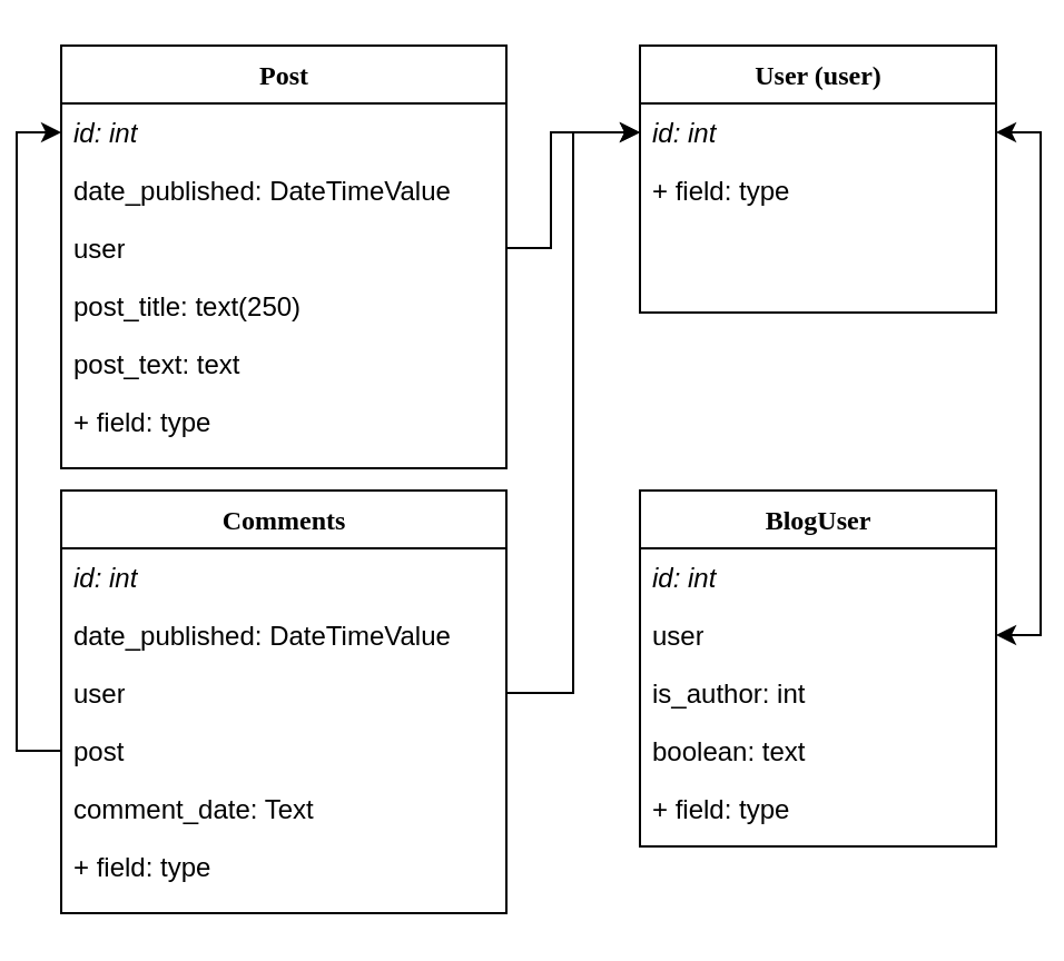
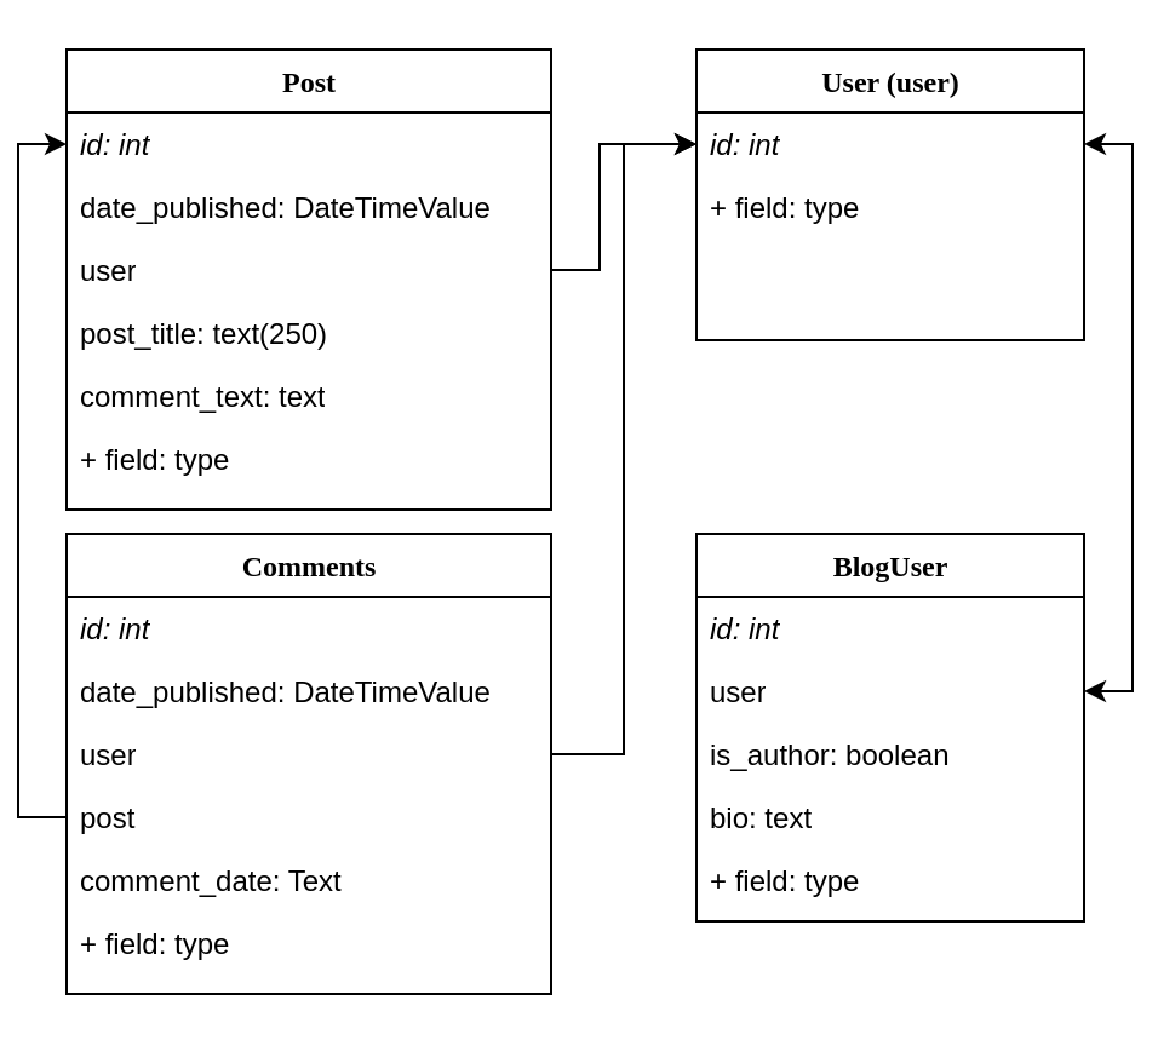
  <mxCell id="0" />
  <mxCell id="1" parent="0" />
  <mxCell id="2" value="Post" style="swimlane;html=1;fontStyle=1;align=center;verticalAlign=top;childLayout=stackLayout;horizontal=1;startSize=26;horizontalStack=0;resizeParent=1;resizeLast=0;collapsible=1;marginBottom=0;swimlaneFillColor=#ffffff;rounded=0;shadow=0;comic=0;labelBackgroundColor=none;strokeWidth=1;fillColor=none;fontFamily=Verdana;fontSize=12" parent="1" vertex="1"><mxGeometry x="20" y="20" width="200" height="190" as="geometry" /></mxCell>
  <mxCell id="3" value="&lt;i&gt;id: int&lt;/i&gt;" style="text;html=1;strokeColor=none;fillColor=none;align=left;verticalAlign=top;spacingLeft=4;spacingRight=4;whiteSpace=wrap;overflow=hidden;rotatable=0;points=[[0,0.5],[1,0.5]];portConstraint=eastwest;" parent="2" vertex="1"><mxGeometry y="26" width="200" height="26" as="geometry" /></mxCell>
  <mxCell id="4" value="date_published: DateTimeValue" style="text;html=1;strokeColor=none;fillColor=none;align=left;verticalAlign=top;spacingLeft=4;spacingRight=4;whiteSpace=wrap;overflow=hidden;rotatable=0;points=[[0,0.5],[1,0.5]];portConstraint=eastwest;" parent="2" vertex="1"><mxGeometry y="52" width="200" height="26" as="geometry" /></mxCell>
  <mxCell id="5" value="user" style="text;html=1;strokeColor=none;fillColor=none;align=left;verticalAlign=top;spacingLeft=4;spacingRight=4;whiteSpace=wrap;overflow=hidden;rotatable=0;points=[[0,0.5],[1,0.5]];portConstraint=eastwest;" parent="2" vertex="1"><mxGeometry y="78" width="200" height="26" as="geometry" /></mxCell>
  <mxCell id="6" value="post_title: text(250)" style="text;html=1;strokeColor=none;fillColor=none;align=left;verticalAlign=top;spacingLeft=4;spacingRight=4;whiteSpace=wrap;overflow=hidden;rotatable=0;points=[[0,0.5],[1,0.5]];portConstraint=eastwest;" parent="2" vertex="1"><mxGeometry y="104" width="200" height="26" as="geometry" /></mxCell>
- <mxCell id="7" value="post_text: text" style="text;html=1;strokeColor=none;fillColor=none;align=left;verticalAlign=top;spacingLeft=4;spacingRight=4;whiteSpace=wrap;overflow=hidden;rotatable=0;points=[[0,0.5],[1,0.5]];portConstraint=eastwest;" parent="2" vertex="1"><mxGeometry y="130" width="200" height="26" as="geometry" /></mxCell>
+ <mxCell id="7" value="comment_text: text" style="text;html=1;strokeColor=none;fillColor=none;align=left;verticalAlign=top;spacingLeft=4;spacingRight=4;whiteSpace=wrap;overflow=hidden;rotatable=0;points=[[0,0.5],[1,0.5]];portConstraint=eastwest;" parent="2" vertex="1"><mxGeometry y="130" width="200" height="26" as="geometry" /></mxCell>
  <mxCell id="8" value="+ field: type" style="text;html=1;strokeColor=none;fillColor=none;align=left;verticalAlign=top;spacingLeft=4;spacingRight=4;whiteSpace=wrap;overflow=hidden;rotatable=0;points=[[0,0.5],[1,0.5]];portConstraint=eastwest;" parent="2" vertex="1"><mxGeometry y="156" width="200" height="26" as="geometry" /></mxCell>
  <mxCell id="9" value="BlogUser" style="swimlane;html=1;fontStyle=1;align=center;verticalAlign=top;childLayout=stackLayout;horizontal=1;startSize=26;horizontalStack=0;resizeParent=1;resizeLast=0;collapsible=1;marginBottom=0;swimlaneFillColor=#ffffff;rounded=0;shadow=0;comic=0;labelBackgroundColor=none;strokeWidth=1;fillColor=none;fontFamily=Verdana;fontSize=12" parent="1" vertex="1"><mxGeometry x="280" y="220" width="160" height="160" as="geometry"><mxRectangle x="750" y="30" width="70" height="30" as="alternateBounds" /></mxGeometry></mxCell>
  <mxCell id="10" value="&lt;i&gt;id: int&lt;/i&gt;" style="text;html=1;strokeColor=none;fillColor=none;align=left;verticalAlign=top;spacingLeft=4;spacingRight=4;whiteSpace=wrap;overflow=hidden;rotatable=0;points=[[0,0.5],[1,0.5]];portConstraint=eastwest;" parent="9" vertex="1"><mxGeometry y="26" width="160" height="26" as="geometry" /></mxCell>
  <mxCell id="11" value="user" style="text;html=1;strokeColor=none;fillColor=none;align=left;verticalAlign=top;spacingLeft=4;spacingRight=4;whiteSpace=wrap;overflow=hidden;rotatable=0;points=[[0,0.5],[1,0.5]];portConstraint=eastwest;" parent="9" vertex="1"><mxGeometry y="52" width="160" height="26" as="geometry" /></mxCell>
- <mxCell id="12" value="is_author: int" style="text;html=1;strokeColor=none;fillColor=none;align=left;verticalAlign=top;spacingLeft=4;spacingRight=4;whiteSpace=wrap;overflow=hidden;rotatable=0;points=[[0,0.5],[1,0.5]];portConstraint=eastwest;" parent="9" vertex="1"><mxGeometry y="78" width="160" height="26" as="geometry" /></mxCell>
- <mxCell id="13" value="boolean: text" style="text;html=1;strokeColor=none;fillColor=none;align=left;verticalAlign=top;spacingLeft=4;spacingRight=4;whiteSpace=wrap;overflow=hidden;rotatable=0;points=[[0,0.5],[1,0.5]];portConstraint=eastwest;" parent="9" vertex="1"><mxGeometry y="104" width="160" height="26" as="geometry" /></mxCell>
+ <mxCell id="12" value="is_author: boolean" style="text;html=1;strokeColor=none;fillColor=none;align=left;verticalAlign=top;spacingLeft=4;spacingRight=4;whiteSpace=wrap;overflow=hidden;rotatable=0;points=[[0,0.5],[1,0.5]];portConstraint=eastwest;" parent="9" vertex="1"><mxGeometry y="78" width="160" height="26" as="geometry" /></mxCell>
+ <mxCell id="13" value="bio: text" style="text;html=1;strokeColor=none;fillColor=none;align=left;verticalAlign=top;spacingLeft=4;spacingRight=4;whiteSpace=wrap;overflow=hidden;rotatable=0;points=[[0,0.5],[1,0.5]];portConstraint=eastwest;" parent="9" vertex="1"><mxGeometry y="104" width="160" height="26" as="geometry" /></mxCell>
  <mxCell id="14" value="+ field: type" style="text;html=1;strokeColor=none;fillColor=none;align=left;verticalAlign=top;spacingLeft=4;spacingRight=4;whiteSpace=wrap;overflow=hidden;rotatable=0;points=[[0,0.5],[1,0.5]];portConstraint=eastwest;" parent="9" vertex="1"><mxGeometry y="130" width="160" height="26" as="geometry" /></mxCell>
  <mxCell id="15" value="Comments" style="swimlane;html=1;fontStyle=1;align=center;verticalAlign=top;childLayout=stackLayout;horizontal=1;startSize=26;horizontalStack=0;resizeParent=1;resizeLast=0;collapsible=1;marginBottom=0;swimlaneFillColor=#ffffff;rounded=0;shadow=0;comic=0;labelBackgroundColor=none;strokeWidth=1;fillColor=none;fontFamily=Verdana;fontSize=12" parent="1" vertex="1"><mxGeometry x="20" y="220" width="200" height="190" as="geometry" /></mxCell>
  <mxCell id="16" value="&lt;i&gt;id: int&lt;/i&gt;" style="text;html=1;strokeColor=none;fillColor=none;align=left;verticalAlign=top;spacingLeft=4;spacingRight=4;whiteSpace=wrap;overflow=hidden;rotatable=0;points=[[0,0.5],[1,0.5]];portConstraint=eastwest;" parent="15" vertex="1"><mxGeometry y="26" width="200" height="26" as="geometry" /></mxCell>
  <mxCell id="17" value="date_published: DateTimeValue" style="text;html=1;strokeColor=none;fillColor=none;align=left;verticalAlign=top;spacingLeft=4;spacingRight=4;whiteSpace=wrap;overflow=hidden;rotatable=0;points=[[0,0.5],[1,0.5]];portConstraint=eastwest;" parent="15" vertex="1"><mxGeometry y="52" width="200" height="26" as="geometry" /></mxCell>
  <mxCell id="18" value="user" style="text;html=1;strokeColor=none;fillColor=none;align=left;verticalAlign=top;spacingLeft=4;spacingRight=4;whiteSpace=wrap;overflow=hidden;rotatable=0;points=[[0,0.5],[1,0.5]];portConstraint=eastwest;" parent="15" vertex="1"><mxGeometry y="78" width="200" height="26" as="geometry" /></mxCell>
  <mxCell id="19" value="post" style="text;html=1;strokeColor=none;fillColor=none;align=left;verticalAlign=top;spacingLeft=4;spacingRight=4;whiteSpace=wrap;overflow=hidden;rotatable=0;points=[[0,0.5],[1,0.5]];portConstraint=eastwest;" parent="15" vertex="1"><mxGeometry y="104" width="200" height="26" as="geometry" /></mxCell>
  <mxCell id="20" value="comment_date: Text" style="text;html=1;strokeColor=none;fillColor=none;align=left;verticalAlign=top;spacingLeft=4;spacingRight=4;whiteSpace=wrap;overflow=hidden;rotatable=0;points=[[0,0.5],[1,0.5]];portConstraint=eastwest;" parent="15" vertex="1"><mxGeometry y="130" width="200" height="26" as="geometry" /></mxCell>
  <mxCell id="21" value="+ field: type" style="text;html=1;strokeColor=none;fillColor=none;align=left;verticalAlign=top;spacingLeft=4;spacingRight=4;whiteSpace=wrap;overflow=hidden;rotatable=0;points=[[0,0.5],[1,0.5]];portConstraint=eastwest;" parent="15" vertex="1"><mxGeometry y="156" width="200" height="26" as="geometry" /></mxCell>
  <mxCell id="22" style="edgeStyle=orthogonalEdgeStyle;rounded=0;orthogonalLoop=1;jettySize=auto;html=1;entryX=0;entryY=0.5;entryDx=0;entryDy=0;" parent="1" source="18" target="26" edge="1"><mxGeometry relative="1" as="geometry" /></mxCell>
  <mxCell id="23" style="edgeStyle=orthogonalEdgeStyle;rounded=0;orthogonalLoop=1;jettySize=auto;html=1;entryX=0;entryY=0.5;entryDx=0;entryDy=0;" parent="1" source="5" target="26" edge="1"><mxGeometry relative="1" as="geometry"><Array as="points"><mxPoint x="240" y="111" /><mxPoint x="240" y="59" /></Array></mxGeometry></mxCell>
  <mxCell id="24" style="edgeStyle=orthogonalEdgeStyle;rounded=0;orthogonalLoop=1;jettySize=auto;html=1;entryX=0;entryY=0.5;entryDx=0;entryDy=0;" parent="1" source="19" target="3" edge="1"><mxGeometry relative="1" as="geometry" /></mxCell>
  <mxCell id="25" value="User (user)" style="swimlane;html=1;fontStyle=1;align=center;verticalAlign=top;childLayout=stackLayout;horizontal=1;startSize=26;horizontalStack=0;resizeParent=1;resizeLast=0;collapsible=1;marginBottom=0;swimlaneFillColor=#ffffff;rounded=0;shadow=0;comic=0;labelBackgroundColor=none;strokeWidth=1;fillColor=none;fontFamily=Verdana;fontSize=12" parent="1" vertex="1"><mxGeometry x="280" y="20" width="160" height="120" as="geometry" /></mxCell>
  <mxCell id="26" value="&lt;i&gt;id: int&lt;/i&gt;" style="text;html=1;strokeColor=none;fillColor=none;align=left;verticalAlign=top;spacingLeft=4;spacingRight=4;whiteSpace=wrap;overflow=hidden;rotatable=0;points=[[0,0.5],[1,0.5]];portConstraint=eastwest;" parent="25" vertex="1"><mxGeometry y="26" width="160" height="26" as="geometry" /></mxCell>
  <mxCell id="27" value="+ field: type" style="text;html=1;strokeColor=none;fillColor=none;align=left;verticalAlign=top;spacingLeft=4;spacingRight=4;whiteSpace=wrap;overflow=hidden;rotatable=0;points=[[0,0.5],[1,0.5]];portConstraint=eastwest;" parent="25" vertex="1"><mxGeometry y="52" width="160" height="26" as="geometry" /></mxCell>
  <mxCell id="28" style="edgeStyle=orthogonalEdgeStyle;rounded=0;orthogonalLoop=1;jettySize=auto;html=1;entryX=1;entryY=0.5;entryDx=0;entryDy=0;startArrow=classic;startFill=1;exitX=1;exitY=0.5;exitDx=0;exitDy=0;" parent="1" source="11" target="26" edge="1"><mxGeometry relative="1" as="geometry" /></mxCell>
